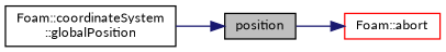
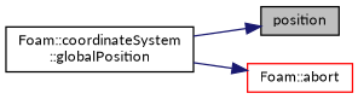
  digraph {
    fontname=Lato
    rankdir=LR
    node [color=black fontname=Lato fontsize=10 shape=record]
    edge [color=midnightblue fontname=Lato fontsize=10 labelfontname=Helvetica labelfontsize=10 style=solid]
    n1 [fillcolor=grey75 fontcolor=black height=0.2 label=position style=filled width=0.4]
    n2 [color=red height=0.2 label="Foam::abort" width=0.4]
    n3 [height=0.2 label="Foam::coordinateSystem\l::globalPosition" width=0.4]
-   n1 -> n2
+   n3 -> n2
    n3 -> n1
  }
